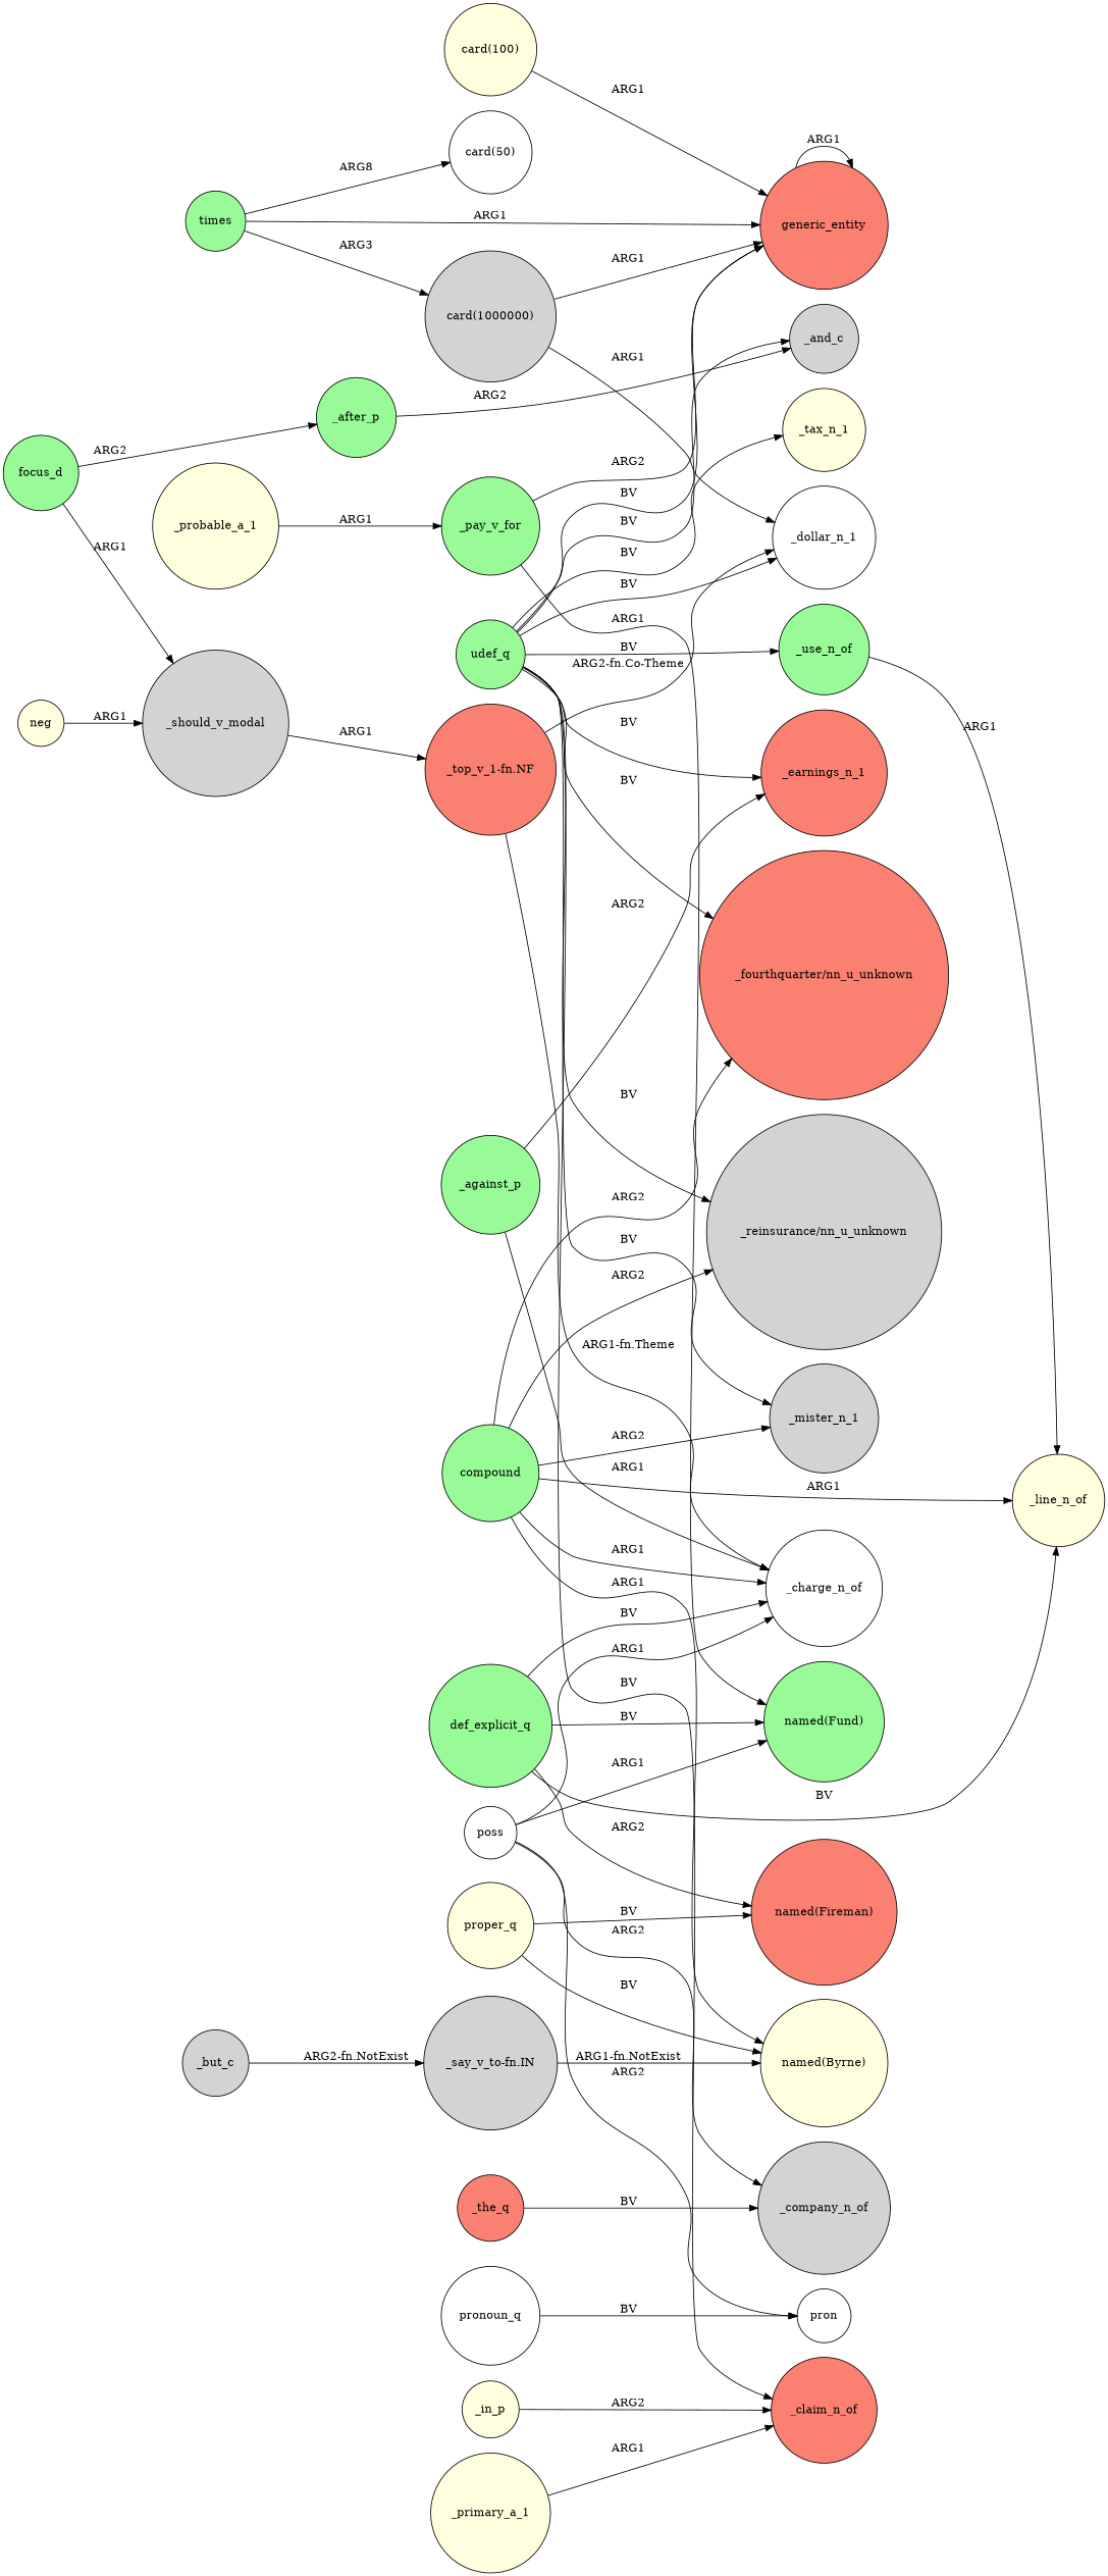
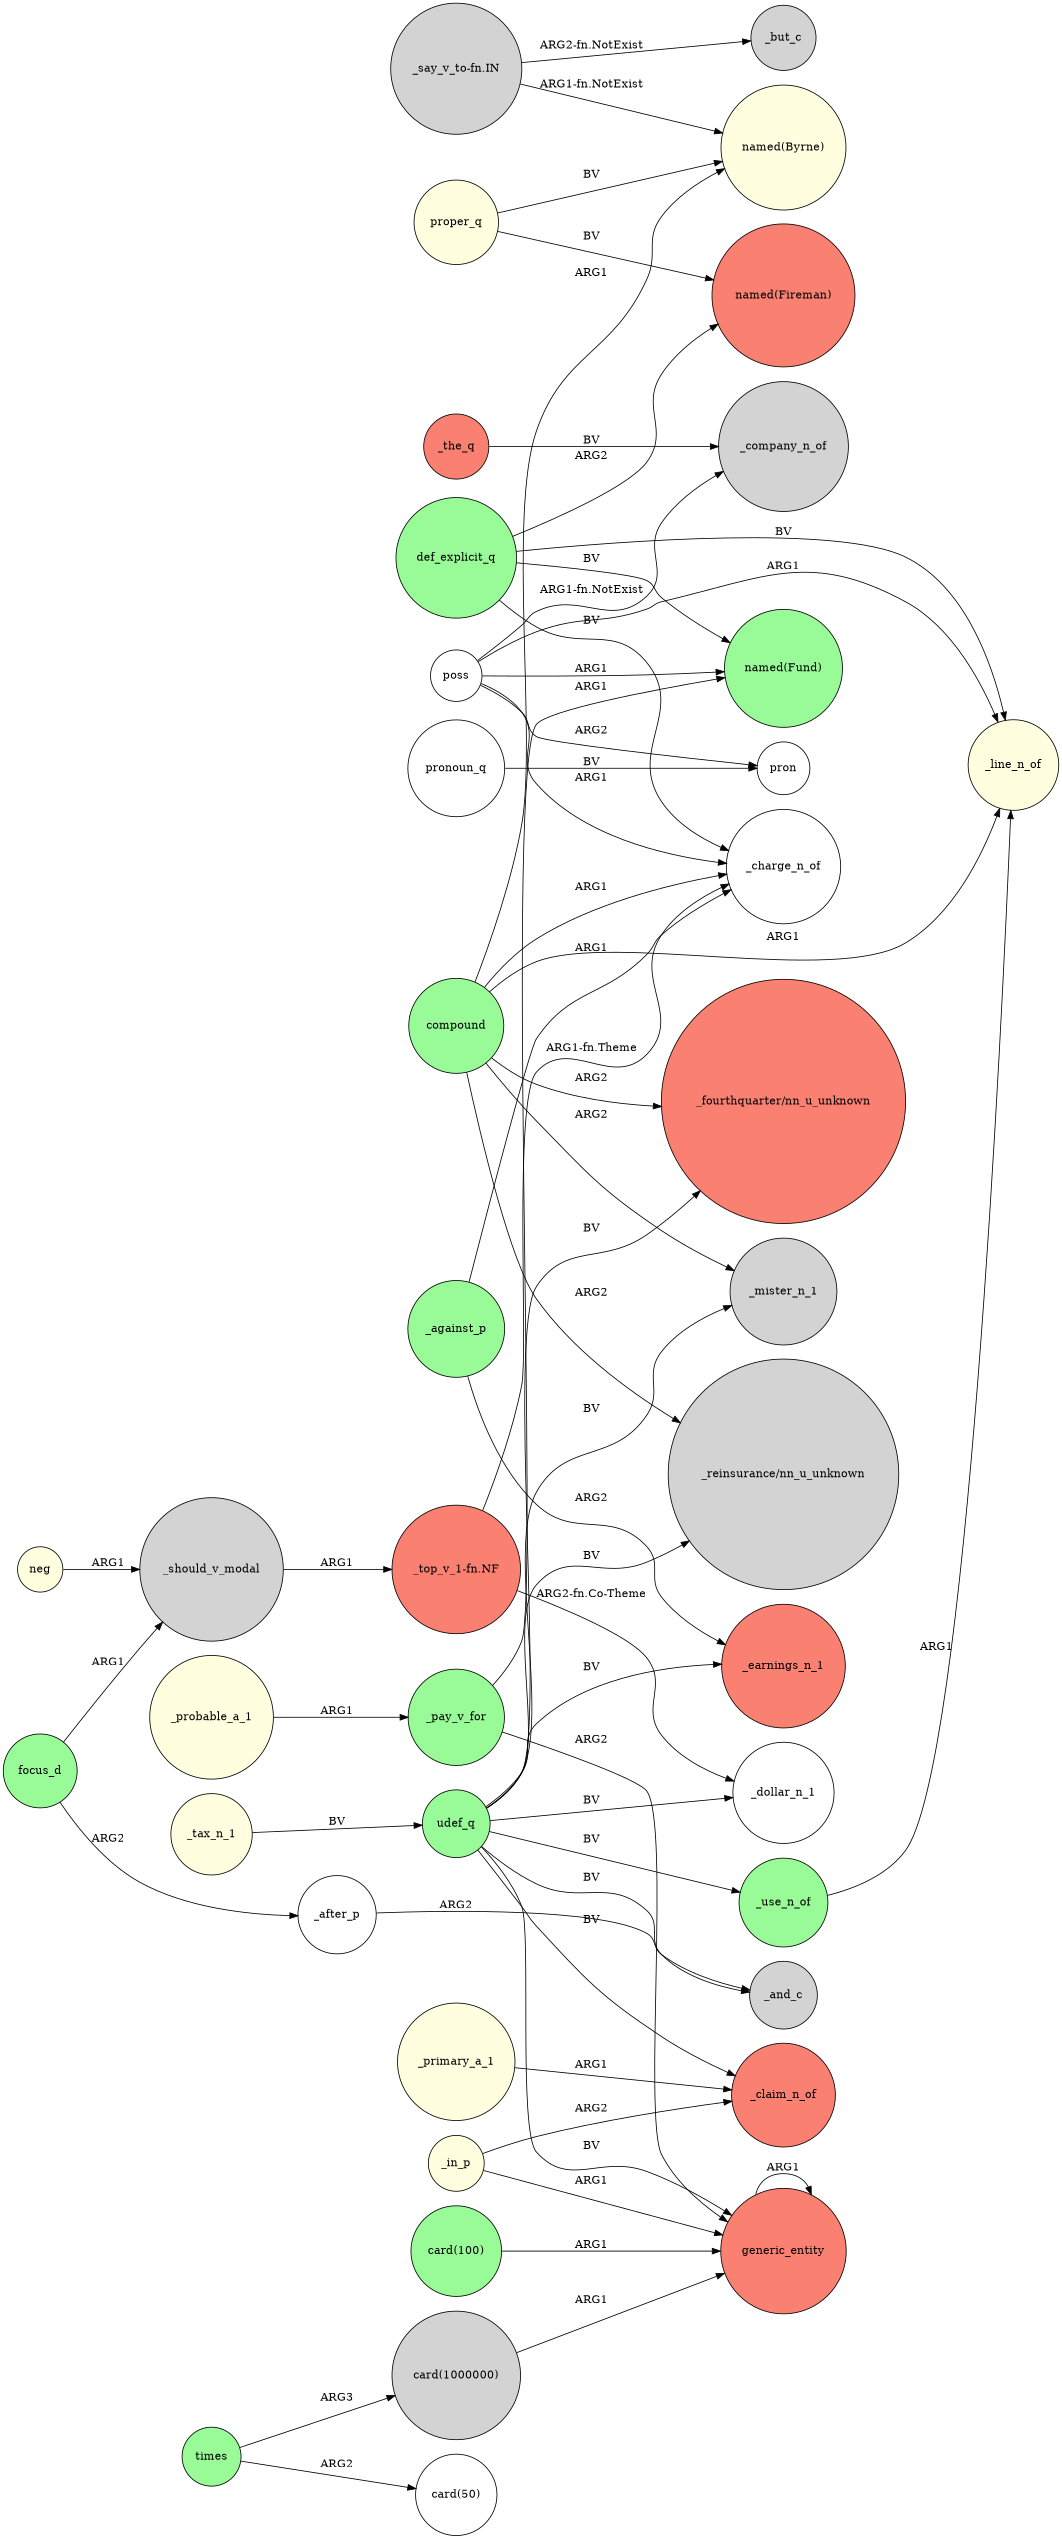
  digraph {
    rankdir=LR
    node [fillcolor=palegreen shape=circle style=filled]
    "card(1000000)" [fillcolor=lightgrey]
    generic_entity [fillcolor=salmon]
    _dollar_n_1 [fillcolor=white]
    times
    "card(50)" [fillcolor=white]
    proper_q [fillcolor=lightyellow]
    "named(Byrne)" [fillcolor=lightyellow]
    "named(Fireman)" [fillcolor=salmon]
    udef_q
    "_fourthquarter/nn_u_unknown" [fillcolor=salmon]
    _use_n_of
    _mister_n_1 [fillcolor=lightgrey]
    _earnings_n_1 [fillcolor=salmon]
    _tax_n_1 [fillcolor=lightyellow]
    _claim_n_of [fillcolor=salmon]
    "_reinsurance/nn_u_unknown" [fillcolor=lightgrey]
    _and_c [fillcolor=lightgrey]
    _line_n_of [fillcolor=lightyellow]
    "_say_v_to-fn.IN" [fillcolor=lightgrey]
    _but_c [fillcolor=lightgrey]
    _probable_a_1 [fillcolor=lightyellow]
    _pay_v_for
    "named(Fund)"
-   _after_p
+   _after_p [fillcolor=white]
    focus_d
    _should_v_modal [fillcolor=lightgrey]
    "_top_v_1-fn.NF" [fillcolor=salmon]
    _charge_n_of [fillcolor=white]
    poss [fillcolor=white]
    pron [fillcolor=white]
    _company_n_of [fillcolor=lightgrey]
-   "card(100)" [fillcolor=lightyellow]
+   "card(100)"
    def_explicit_q
    neg [fillcolor=lightyellow]
    compound
    _against_p
    _the_q [fillcolor=salmon]
    pronoun_q [fillcolor=white]
    _primary_a_1 [fillcolor=lightyellow]
    _in_p [fillcolor=lightyellow]
    "card(1000000)" -> generic_entity [label=ARG1]
-   "card(1000000)" -> _dollar_n_1 [label=ARG1]
    generic_entity -> generic_entity [label=ARG1]
    times -> "card(1000000)" [label=ARG3]
-   times -> "card(50)" [label=ARG8]
+   times -> "card(50)" [label=ARG2]
    proper_q -> "named(Byrne)" [label=BV]
    proper_q -> "named(Fireman)" [label=BV]
    udef_q -> generic_entity [label=BV]
    udef_q -> _dollar_n_1 [label=BV]
    udef_q -> "_fourthquarter/nn_u_unknown" [label=BV]
    udef_q -> _use_n_of [label=BV]
    udef_q -> _mister_n_1 [label=BV]
    udef_q -> _earnings_n_1 [label=BV]
-   udef_q -> _tax_n_1 [label=BV]
+   _tax_n_1 -> udef_q [label=BV]
    udef_q -> _claim_n_of [label=BV]
    udef_q -> "_reinsurance/nn_u_unknown" [label=BV]
    udef_q -> _and_c [label=BV]
    _use_n_of -> _line_n_of [label=ARG1]
    "_say_v_to-fn.IN" -> "named(Byrne)" [label="ARG1-fn.NotExist"]
-   _but_c -> "_say_v_to-fn.IN" [label="ARG2-fn.NotExist"]
+   "_say_v_to-fn.IN" -> _but_c [label="ARG2-fn.NotExist"]
    _probable_a_1 -> _pay_v_for [label=ARG1]
    _pay_v_for -> generic_entity [label=ARG2]
    _pay_v_for -> "named(Fund)" [label=ARG1]
    _after_p -> _and_c [label=ARG2]
    focus_d -> _after_p [label=ARG2]
    focus_d -> _should_v_modal [label=ARG1]
    _should_v_modal -> "_top_v_1-fn.NF" [label=ARG1]
    "_top_v_1-fn.NF" -> _dollar_n_1 [label="ARG2-fn.Co-Theme"]
    "_top_v_1-fn.NF" -> _charge_n_of [label="ARG1-fn.Theme"]
+   poss -> _line_n_of [label=ARG1]
    poss -> "named(Fund)" [label=ARG1]
    poss -> _charge_n_of [label=ARG1]
    poss -> pron [label=ARG2]
-   poss -> _company_n_of [label=ARG2]
+   poss -> _company_n_of [label="ARG1-fn.NotExist"]
    "card(100)" -> generic_entity [label=ARG1]
    def_explicit_q -> "named(Fireman)" [label=ARG2]
    def_explicit_q -> _line_n_of [label=BV]
    def_explicit_q -> "named(Fund)" [label=BV]
    def_explicit_q -> _charge_n_of [label=BV]
    neg -> _should_v_modal [label=ARG1]
    compound -> "named(Byrne)" [label=ARG1]
    compound -> "_fourthquarter/nn_u_unknown" [label=ARG2]
    compound -> _mister_n_1 [label=ARG2]
    compound -> "_reinsurance/nn_u_unknown" [label=ARG2]
    compound -> _line_n_of [label=ARG1]
    compound -> _charge_n_of [label=ARG1]
    _against_p -> _earnings_n_1 [label=ARG2]
    _against_p -> _charge_n_of [label=ARG1]
    _the_q -> _company_n_of [label=BV]
    pronoun_q -> pron [label=BV]
    _primary_a_1 -> _claim_n_of [label=ARG1]
-   times -> generic_entity [label=ARG1]
+   _in_p -> generic_entity [label=ARG1]
    _in_p -> _claim_n_of [label=ARG2]
  }
